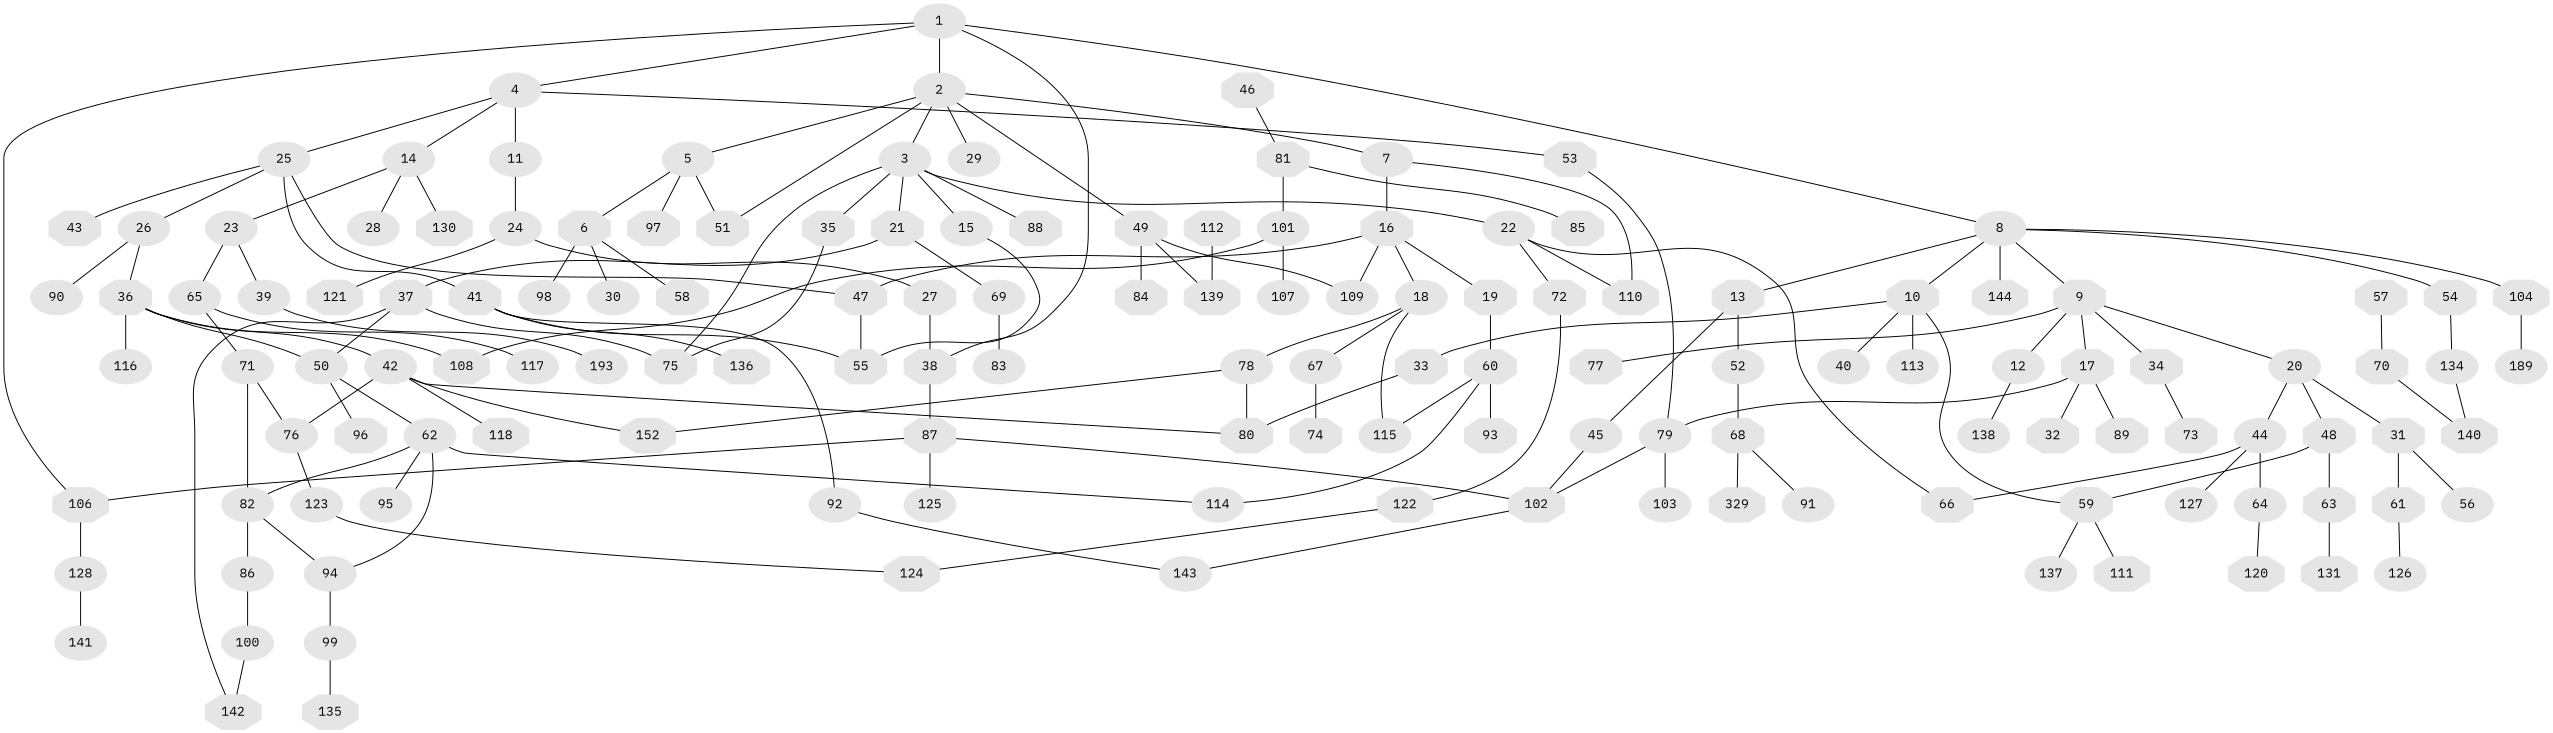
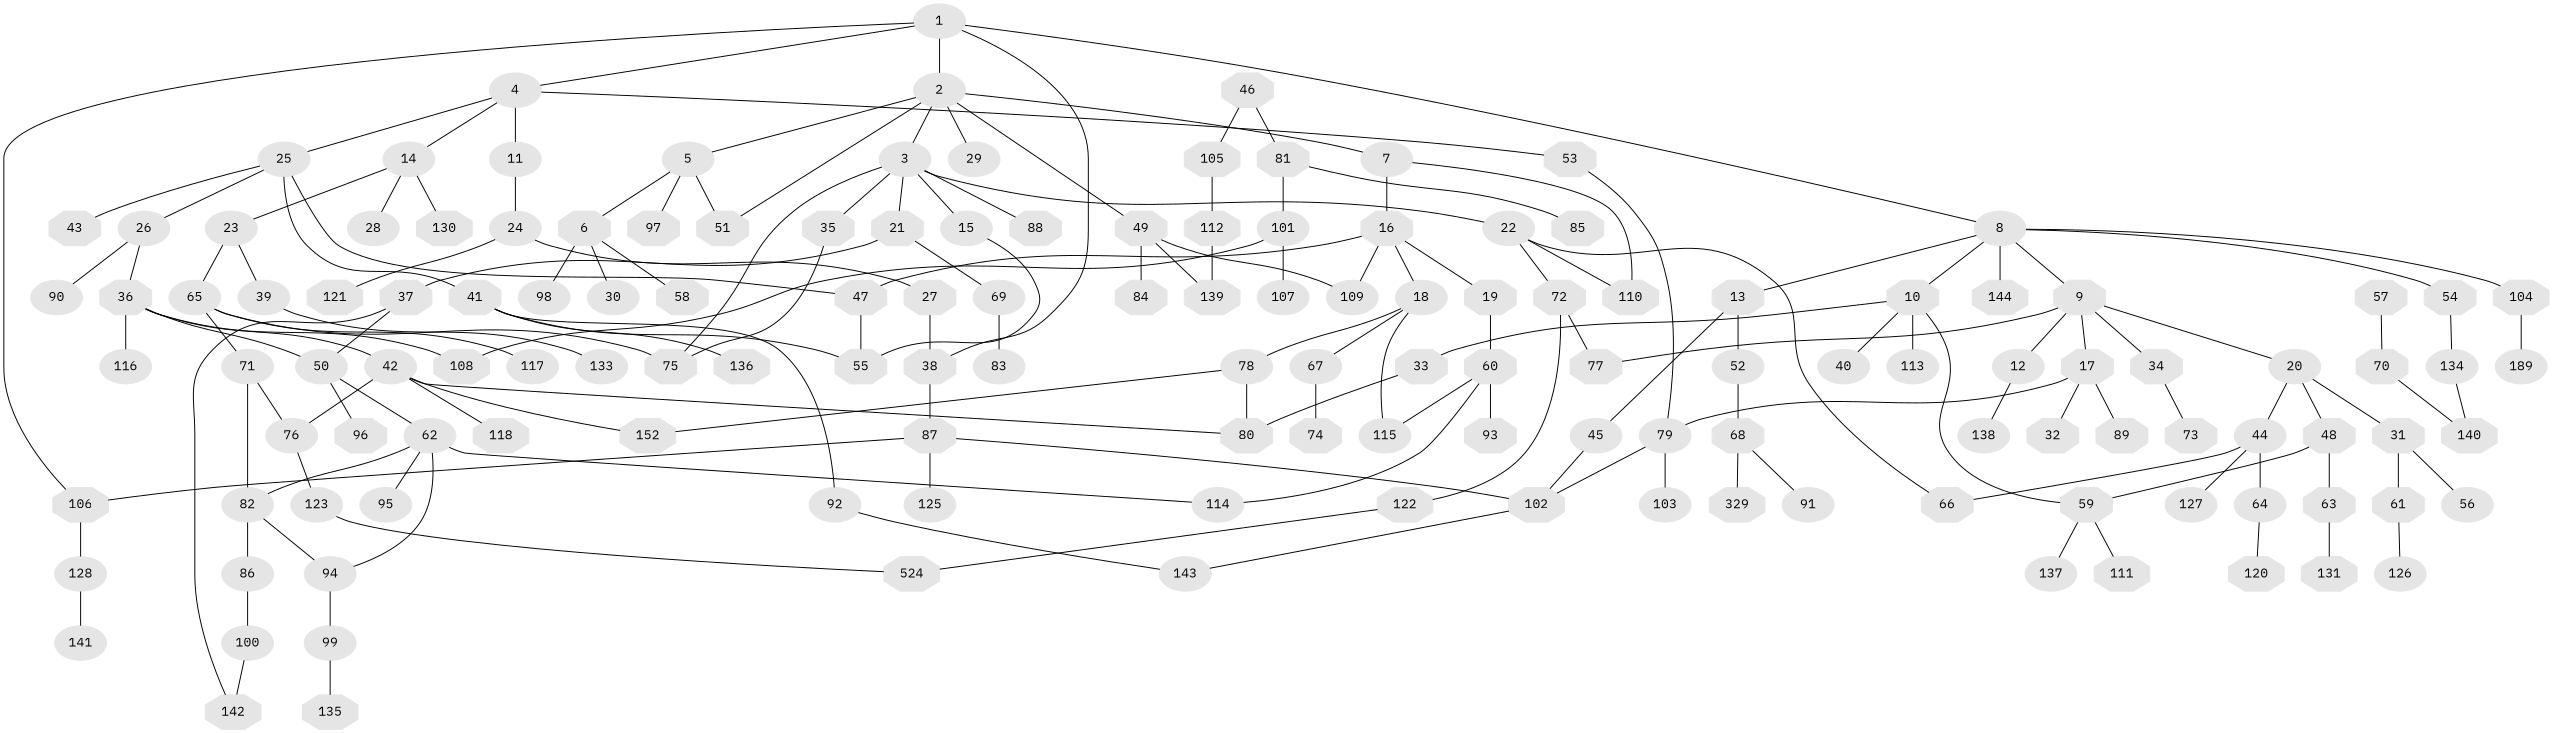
  graph {
    fontname="IBM Plex Mono"
    node [color=gray90 fontname="IBM Plex Mono" shape=octagon style=filled]
    edge [fontname="IBM Plex Mono"]
    1 [shape=ellipse]
    2 [shape=ellipse]
    4 [shape=ellipse]
    8 [shape=ellipse]
    38
    106
    3 [shape=ellipse]
    5 [shape=ellipse]
    7 [shape=ellipse]
    29 [shape=ellipse]
    49
    51
    11 [shape=ellipse]
    14 [shape=ellipse]
    25 [shape=ellipse]
    53
    9
    10
    13
    54
    104
    144
    87
    128 [shape=ellipse]
    15 [shape=ellipse]
    21
    22 [shape=ellipse]
    35
    75
    88
    6
    97
    16
    110
    109 [shape=ellipse]
    84
    139
    55
    37
    69 [shape=ellipse]
    66
    72
    24 [shape=ellipse]
    23 [shape=ellipse]
    28 [shape=ellipse]
    130
    47
    26 [shape=ellipse]
    41
    43
    79 [shape=ellipse]
    30 [shape=ellipse]
    58
    98 [shape=ellipse]
    18 [shape=ellipse]
    19
    12 [shape=ellipse]
    17
    20 [shape=ellipse]
    34
    77
    33
    40 [shape=ellipse]
    59
    113 [shape=ellipse]
    45 [shape=ellipse]
    52 [shape=ellipse]
    134 [shape=ellipse]
    n69 [label=189 shape=ellipse]
    138 [shape=ellipse]
    32
    89
    31
    44 [shape=ellipse]
    48
    73
    80
    111
    137 [shape=ellipse]
    27
    121
    102
    68
    39 [shape=ellipse]
    65 [shape=ellipse]
    67 [shape=ellipse]
    78 [shape=ellipse]
    115 [shape=ellipse]
    60
    103 [shape=ellipse]
    74
    n92 [label=152]
    93
    114 [shape=ellipse]
    56 [shape=ellipse]
    61
    64 [shape=ellipse]
    127 [shape=ellipse]
    63
    50 [shape=ellipse]
    142
    46
    81
+   105
    83 [shape=ellipse]
    122
-   133 [shape=ellipse label=193]
+   133 [shape=ellipse]
    71 [shape=ellipse]
    117 [shape=ellipse]
    36
    90 [shape=ellipse]
    92 [shape=ellipse]
    136
    42 [shape=ellipse]
    108
    116 [shape=ellipse]
    126 [shape=ellipse]
    57
    70
    76 [shape=ellipse]
    118
    62 [shape=ellipse]
    96
    125 [shape=ellipse]
    143 [shape=ellipse]
    123 [shape=ellipse]
    120
    85
    101 [shape=ellipse]
    112
    131
    82 [shape=ellipse]
    94 [shape=ellipse]
    95 [shape=ellipse]
    91 [shape=ellipse]
    n136 [label=329]
    140
    86 [shape=ellipse]
    99 [shape=ellipse]
-   124
+   124 [label=524]
    107 [shape=ellipse]
    100 [shape=ellipse]
    135
    141 [shape=ellipse]
    1 -- 2
    1 -- 4
    1 -- 8
    1 -- 38
    1 -- 106
    2 -- 3
    2 -- 5
    2 -- 7
    2 -- 29
    2 -- 49
    2 -- 51
    4 -- 11
    4 -- 14
    4 -- 25
    4 -- 53
    8 -- 9
    8 -- 10
    8 -- 13
    8 -- 54
    8 -- 104
    8 -- 144
    38 -- 87
    106 -- 128
    3 -- 15
    3 -- 21
    3 -- 22
    3 -- 35
    3 -- 75
    3 -- 88
    5 -- 51
    5 -- 6
    5 -- 97
    7 -- 16
    7 -- 110
    49 -- 109
    49 -- 84
    49 -- 139
    11 -- 24
    14 -- 23
    14 -- 28
    14 -- 130
    25 -- 47
    25 -- 26
    25 -- 41
    25 -- 43
    53 -- 79
    9 -- 12
    9 -- 17
    9 -- 20
    9 -- 34
    9 -- 77
    10 -- 33
    10 -- 40
    10 -- 59
    10 -- 113
    13 -- 45
    13 -- 52
    54 -- 134
    104 -- n69
    87 -- 106
    87 -- 102
    87 -- 125
    128 -- 141
    15 -- 55
    21 -- 37
    21 -- 69
    22 -- 110
    22 -- 66
    22 -- 72
    35 -- 75
    6 -- 30
    6 -- 58
    6 -- 98
    16 -- 109
    16 -- 47
    16 -- 18
    16 -- 19
    37 -- 50
    37 -- 142
    69 -- 83
+   72 -- 77
    72 -- 122
    24 -- 27
    24 -- 121
    23 -- 39
    23 -- 65
    47 -- 55
    26 -- 36
    26 -- 90
    41 -- 55
    41 -- 92
    41 -- 136
    79 -- 102
    79 -- 103
    18 -- 67
    18 -- 78
    18 -- 115
    19 -- 60
    12 -- 138
    17 -- 79
    17 -- 32
    17 -- 89
    20 -- 31
    20 -- 44
    20 -- 48
    34 -- 73
    33 -- 80
    59 -- 111
    59 -- 137
    45 -- 102
    52 -- 68
    134 -- 140
    31 -- 56
    31 -- 61
    44 -- 66
    44 -- 64
    44 -- 127
    48 -- 59
    48 -- 63
    27 -- 38
    102 -- 143
    68 -- 91
    68 -- n136
    39 -- 133
-   37 -- 75
+   65 -- 75
    65 -- 71
    65 -- 117
    67 -- 74
    78 -- 80
    78 -- n92
    60 -- 115
    60 -- 93
    60 -- 114
    61 -- 126
    64 -- 120
    63 -- 131
    50 -- 62
    50 -- 96
    46 -- 81
+   46 -- 105
    81 -- 85
    81 -- 101
+   105 -- 112
    122 -- 124
    71 -- 76
    71 -- 82
    36 -- 50
    36 -- 42
    36 -- 108
    36 -- 116
    92 -- 143
    42 -- 80
    42 -- n92
    42 -- 76
    42 -- 118
    57 -- 70
    70 -- 140
    76 -- 123
    62 -- 114
    62 -- 82
    62 -- 94
    62 -- 95
    123 -- 124
    101 -- 108
    101 -- 107
    112 -- 139
    82 -- 94
    82 -- 86
    94 -- 99
    86 -- 100
    99 -- 135
    100 -- 142
  }
